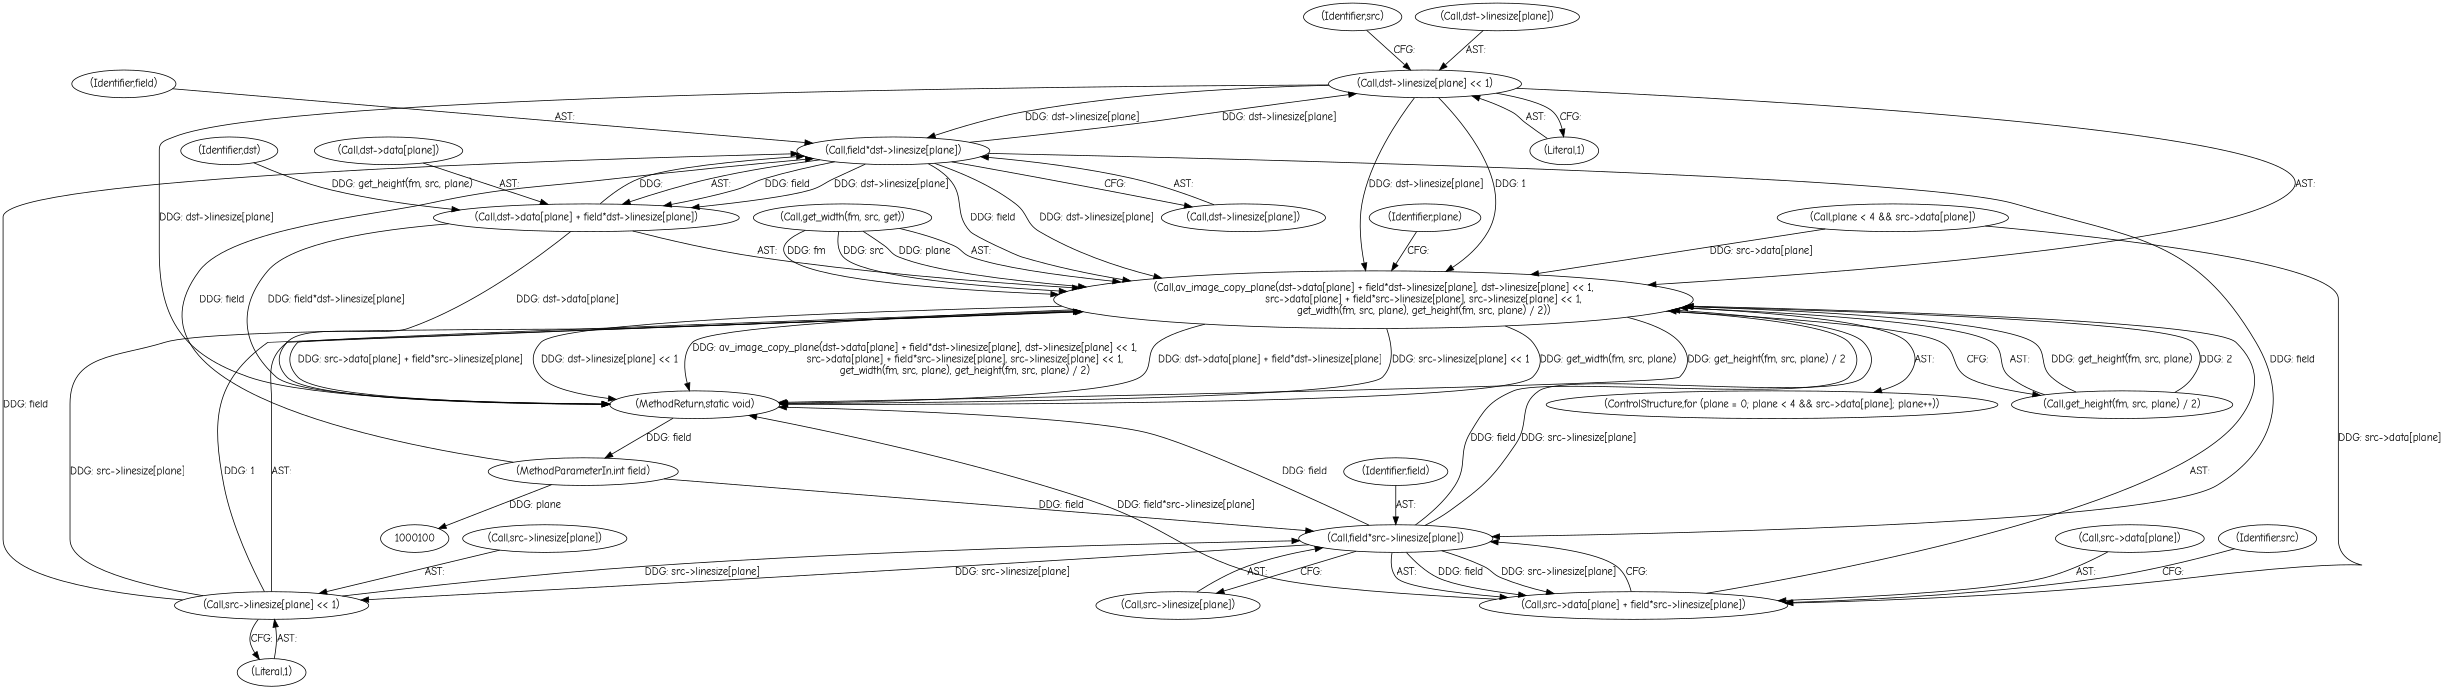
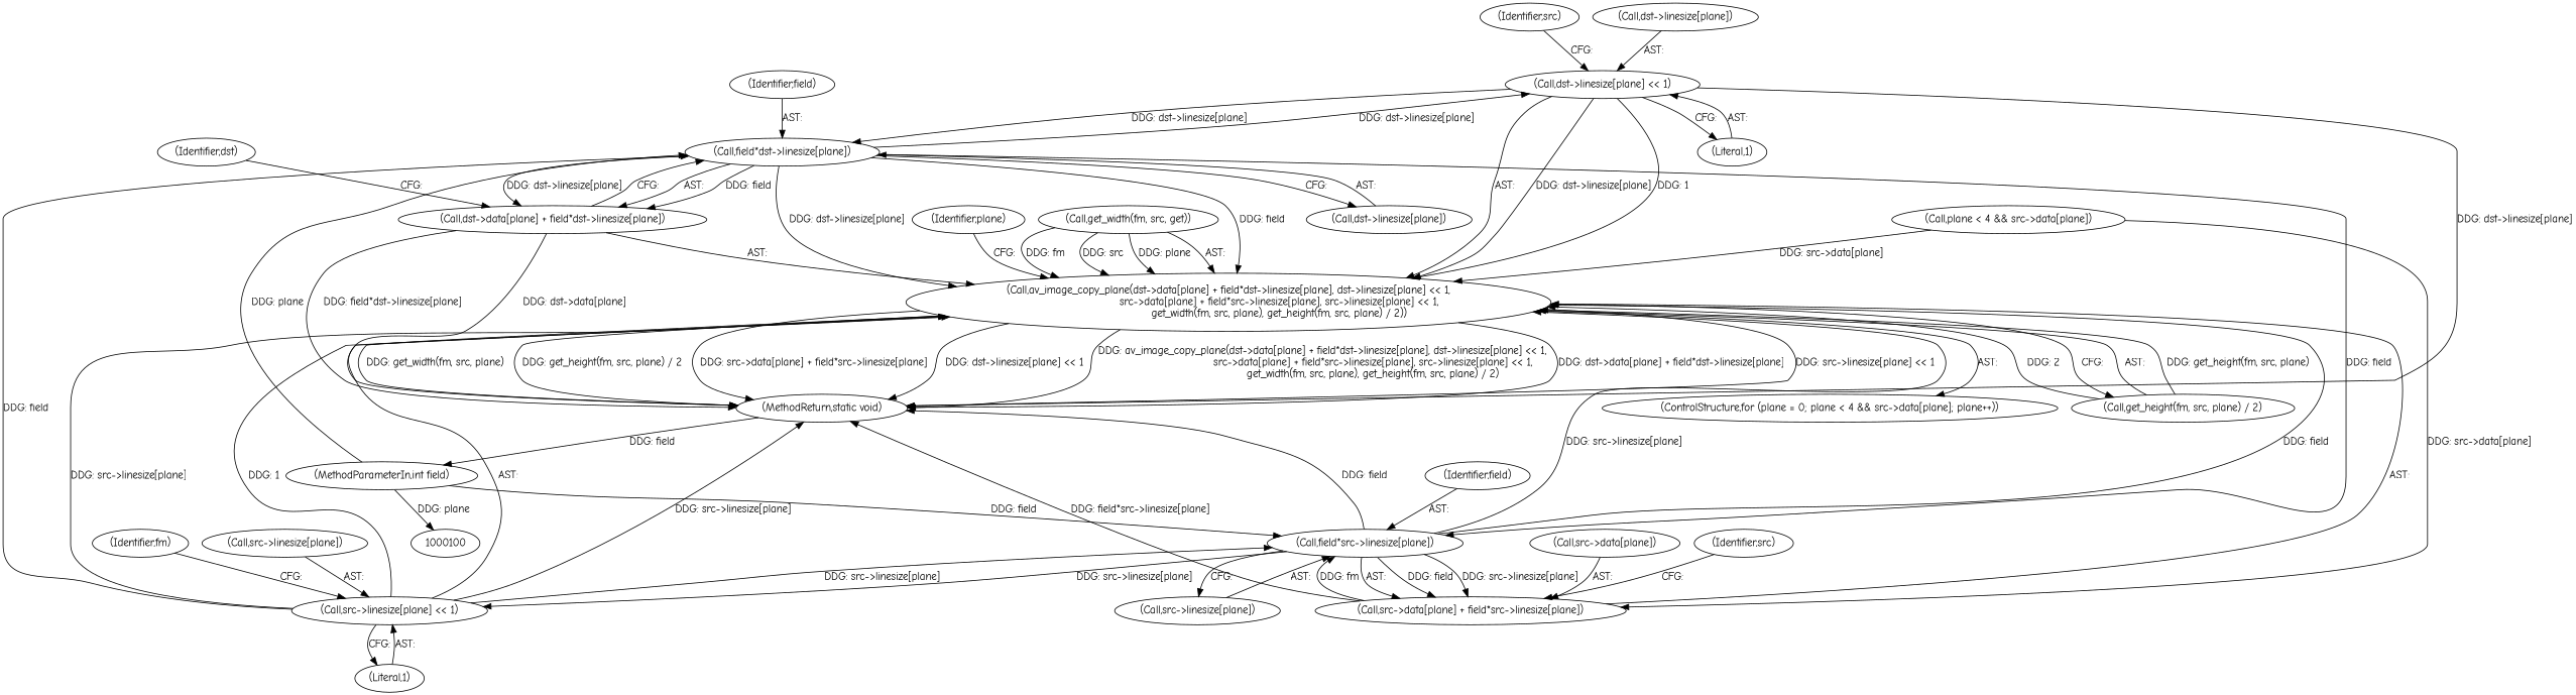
  digraph {
    fontname="Comic Neue"
    node [fontname="Comic Neue"]
    edge [fontname="Comic Neue"]
    n1 [label="(Call,dst->linesize[plane] << 1)"]
    n2 [label="(Call,field*dst->linesize[plane])"]
    n3 [label="(Call,av_image_copy_plane(dst->data[plane] + field*dst->linesize[plane], dst->linesize[plane] << 1,\n                             src->data[plane] + field*src->linesize[plane], src->linesize[plane] << 1,\n                             get_width(fm, src, plane), get_height(fm, src, plane) / 2))"]
    n4 [label="(MethodReturn,static void)"]
    n5 [label="(Literal,1)"]
    n6 [label="(Call,field*src->linesize[plane])"]
    n7 [label="(Call,dst->data[plane] + field*dst->linesize[plane])"]
    n8 [label="(Call,dst->linesize[plane])"]
    n9 [label="(ControlStructure,for (plane = 0; plane < 4 && src->data[plane]; plane++))"]
    n10 [label="(Call,get_height(fm, src, plane) / 2)"]
    n11 [label="(MethodParameterIn,int field)"]
    n12 [label="(Call,src->linesize[plane] << 1)"]
    n13 [label="(Call,src->data[plane] + field*src->linesize[plane])"]
    n14 [label="(Call,src->linesize[plane])"]
    n15 [label="(Literal,1)"]
    1000100
    n17 [label="(Identifier,src)"]
+   n18 [label="(Identifier,fm)"]
    n19 [label="(Identifier,dst)"]
    n20 [label="(Call,src->data[plane])"]
    n21 [label="(Call,plane < 4 && src->data[plane])"]
    n22 [label="(Identifier,field)"]
    n23 [label="(Call,dst->linesize[plane])"]
    n24 [label="(Identifier,plane)"]
    n25 [label="(Identifier,field)"]
    n26 [label="(Call,src->linesize[plane])"]
    n27 [label="(Identifier,src)"]
-   n28 [label="(Call,dst->data[plane])"]
    n29 [label="(Call,get_width(fm, src, get))"]
    n1 -> n2 [label="DDG: dst->linesize[plane]"]
    n1 -> n3 [label="AST: "]
    n1 -> n3 [label="DDG: dst->linesize[plane]"]
    n1 -> n3 [label="DDG: 1"]
    n1 -> n4 [label="DDG: dst->linesize[plane]"]
    n1 -> n5 [label="CFG: "]
    n2 -> n1 [label="DDG: dst->linesize[plane]"]
    n2 -> n3 [label="DDG: field"]
    n2 -> n3 [label="DDG: dst->linesize[plane]"]
    n2 -> n6 [label="DDG: field"]
    n2 -> n7 [label="AST: "]
    n2 -> n7 [label="DDG: field"]
    n2 -> n7 [label="DDG: dst->linesize[plane]"]
    n2 -> n8 [label="CFG: "]
    n3 -> n4 [label="DDG: dst->data[plane] + field*dst->linesize[plane]"]
    n3 -> n4 [label="DDG: src->linesize[plane] << 1"]
    n3 -> n4 [label="DDG: get_width(fm, src, plane)"]
    n3 -> n4 [label="DDG: get_height(fm, src, plane) / 2"]
    n3 -> n4 [label="DDG: src->data[plane] + field*src->linesize[plane]"]
    n3 -> n4 [label="DDG: dst->linesize[plane] << 1"]
    n3 -> n4 [label="DDG: av_image_copy_plane(dst->data[plane] + field*dst->linesize[plane], dst->linesize[plane] << 1,\n                             src->data[plane] + field*src->linesize[plane], src->linesize[plane] << 1,\n                             get_width(fm, src, plane), get_height(fm, src, plane) / 2)"]
    n3 -> n9 [label="AST: "]
    n3 -> n10 [label="CFG: "]
    n4 -> n11 [label="DDG: field"]
    n5 -> n1 [label="AST: "]
    n6 -> n3 [label="DDG: field"]
    n6 -> n3 [label="DDG: src->linesize[plane]"]
    n6 -> n4 [label="DDG: field"]
    n6 -> n12 [label="DDG: src->linesize[plane]"]
    n6 -> n13 [label="AST: "]
    n6 -> n13 [label="DDG: field"]
    n6 -> n13 [label="DDG: src->linesize[plane]"]
    n6 -> n14 [label="CFG: "]
-   n7 -> n2 [label="DDG: "]
+   n7 -> n2 [label="CFG: "]
    n7 -> n3 [label="AST: "]
    n7 -> n4 [label="DDG: dst->data[plane]"]
    n7 -> n4 [label="DDG: field*dst->linesize[plane]"]
    n8 -> n2 [label="AST: "]
    n10 -> n3 [label="AST: "]
    n10 -> n3 [label="DDG: get_height(fm, src, plane)"]
    n10 -> n3 [label="DDG: 2"]
-   n11 -> n2 [label="DDG: field"]
+   n11 -> n2 [label="DDG: plane"]
    n11 -> n6 [label="DDG: field"]
    n11 -> 1000100 [label="DDG: plane"]
    n12 -> n2 [label="DDG: field"]
    n12 -> n3 [label="AST: "]
    n12 -> n3 [label="DDG: src->linesize[plane]"]
    n12 -> n3 [label="DDG: 1"]
+   n12 -> n4 [label="DDG: src->linesize[plane]"]
    n12 -> n6 [label="DDG: src->linesize[plane]"]
    n12 -> n15 [label="CFG: "]
    n13 -> n3 [label="AST: "]
    n13 -> n4 [label="DDG: field*src->linesize[plane]"]
-   n13 -> n6 [label="CFG: "]
+   n13 -> n6 [label="DDG: fm"]
    n14 -> n6 [label="AST: "]
    n15 -> n12 [label="AST: "]
    n17 -> n1 [label="CFG: "]
-   n19 -> n7 [label="DDG: get_height(fm, src, plane)"]
+   n18 -> n12 [label="CFG: "]
+   n19 -> n7 [label="CFG: "]
    n20 -> n13 [label="AST: "]
    n21 -> n3 [label="DDG: src->data[plane]"]
    n21 -> n13 [label="DDG: src->data[plane]"]
    n22 -> n6 [label="AST: "]
    n23 -> n1 [label="AST: "]
    n24 -> n3 [label="CFG: "]
    n25 -> n2 [label="AST: "]
    n26 -> n12 [label="AST: "]
    n27 -> n13 [label="CFG: "]
-   n28 -> n7 [label="AST: "]
    n29 -> n3 [label="AST: "]
    n29 -> n3 [label="DDG: fm"]
    n29 -> n3 [label="DDG: src"]
    n29 -> n3 [label="DDG: plane"]
  }
